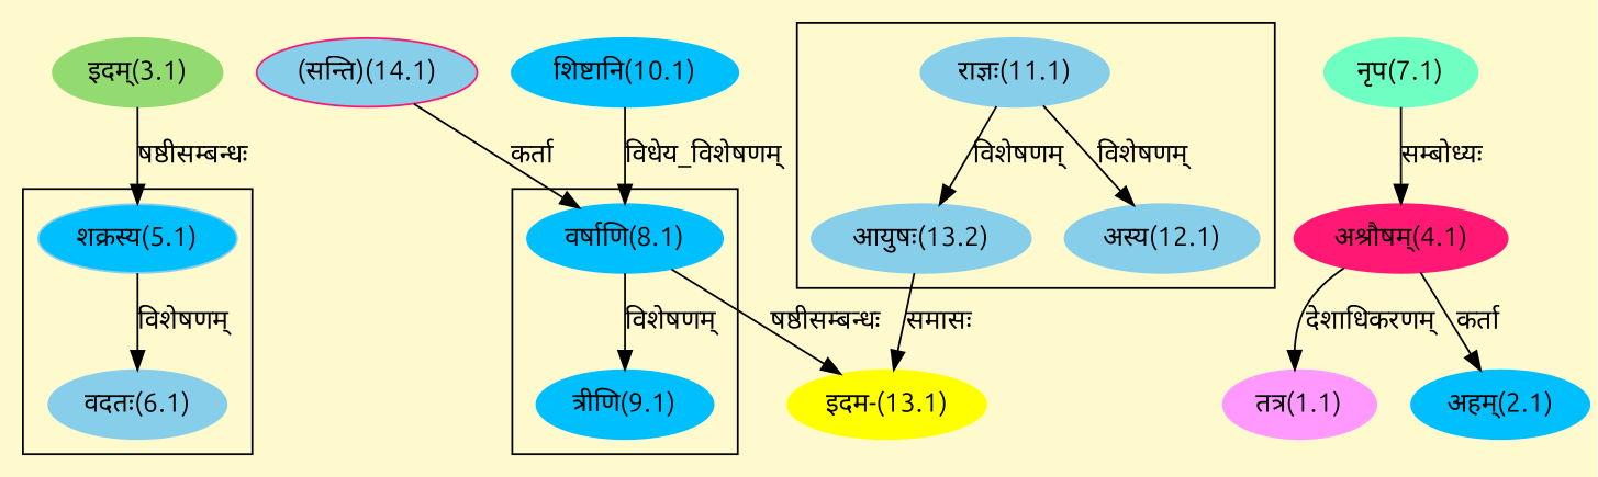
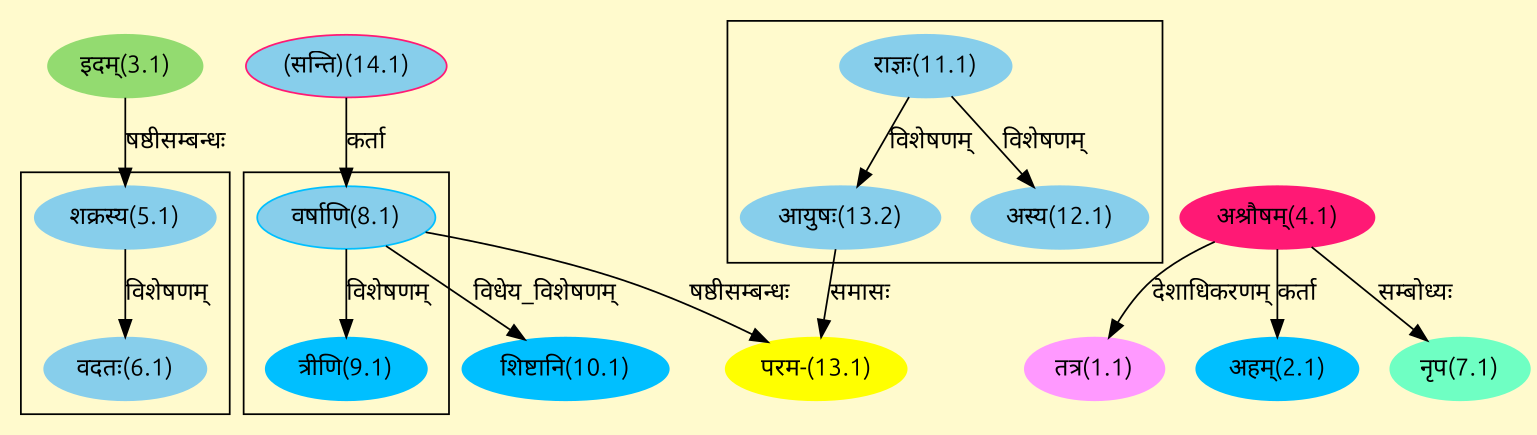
  digraph {
    bgcolor=lemonchiffon1
    compound=true
    fontname=Ubuntu
    rankdir=BT
    node [color="#87CEEB" fontname=Ubuntu style=filled]
    edge [dir=back fontname=Ubuntu]
    n1 [label="वदतः(6.1)"]
-   n2 [label="शक्रस्य(5.1)" fillcolor="#00BFFF"]
+   n2 [label="शक्रस्य(5.1)"]
    n3 [color="#00BFFF" label="त्रीणि(9.1)"]
-   n4 [color="#00BFFF" label="वर्षाणि(8.1)"]
+   n4 [color="#00BFFF" label="वर्षाणि(8.1)" fillcolor="#87CEEB"]
    n5 [label="अस्य(12.1)"]
    n6 [label="राज्ञः(11.1)"]
    n7 [label="आयुषः(13.2)"]
    n8 [color="#93DB70" label="इदम्(3.1)"]
    n9 [color="#FF1975" fillcolor="#87CEEB" label="(सन्ति)(14.1)"]
    n10 [color="#FF99FF" label="तत्र(1.1)"]
    n11 [color="#FF1975" label="अश्रौषम्(4.1)"]
    n12 [color="#00BFFF" label="अहम्(2.1)"]
    n13 [color="#6FFFC3" label="नृप(7.1)"]
    n14 [color="#00BFFF" label="शिष्टानि(10.1)"]
-   n15 [color="#FFFF00" label="इदम-(13.1)"]
+   n15 [color="#FFFF00" label="परम-(13.1)"]
    subgraph cluster_1 {
      n1
      n2
    }
    subgraph cluster_2 {
      n3
      n4
    }
    subgraph cluster_3 {
      n5
      n6
      n7
    }
    n1 -> n2 [label="विशेषणम्"]
    n2 -> n8 [label="षष्ठीसम्बन्धः"]
    n3 -> n4 [label="विशेषणम्"]
    n4 -> n9 [label="कर्ता"]
    n5 -> n6 [label="विशेषणम्"]
    n7 -> n6 [label="विशेषणम्"]
    n10 -> n11 [label="देशाधिकरणम्"]
    n12 -> n11 [label="कर्ता"]
-   n11 -> n13 [label="सम्बोध्यः"]
-   n4 -> n14 [label="विधेय_विशेषणम्"]
+   n13 -> n11 [label="सम्बोध्यः"]
+   n14 -> n4 [label="विधेय_विशेषणम्"]
    n15 -> n4 [label="षष्ठीसम्बन्धः"]
    n15 -> n7 [label="समासः"]
  }
